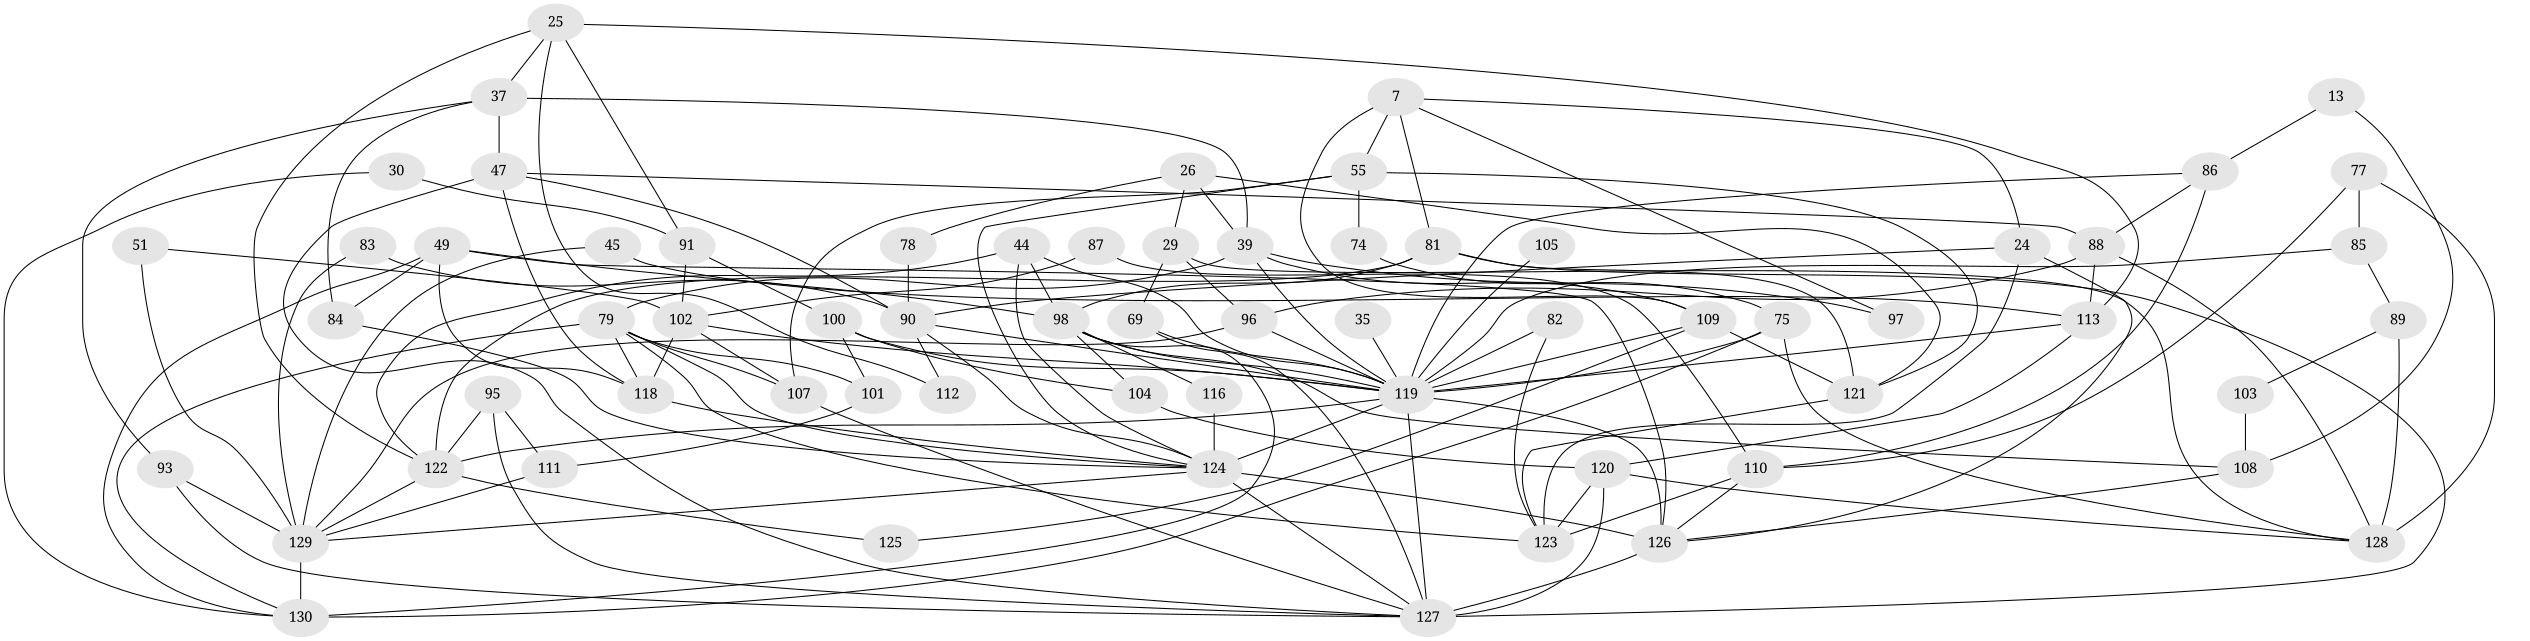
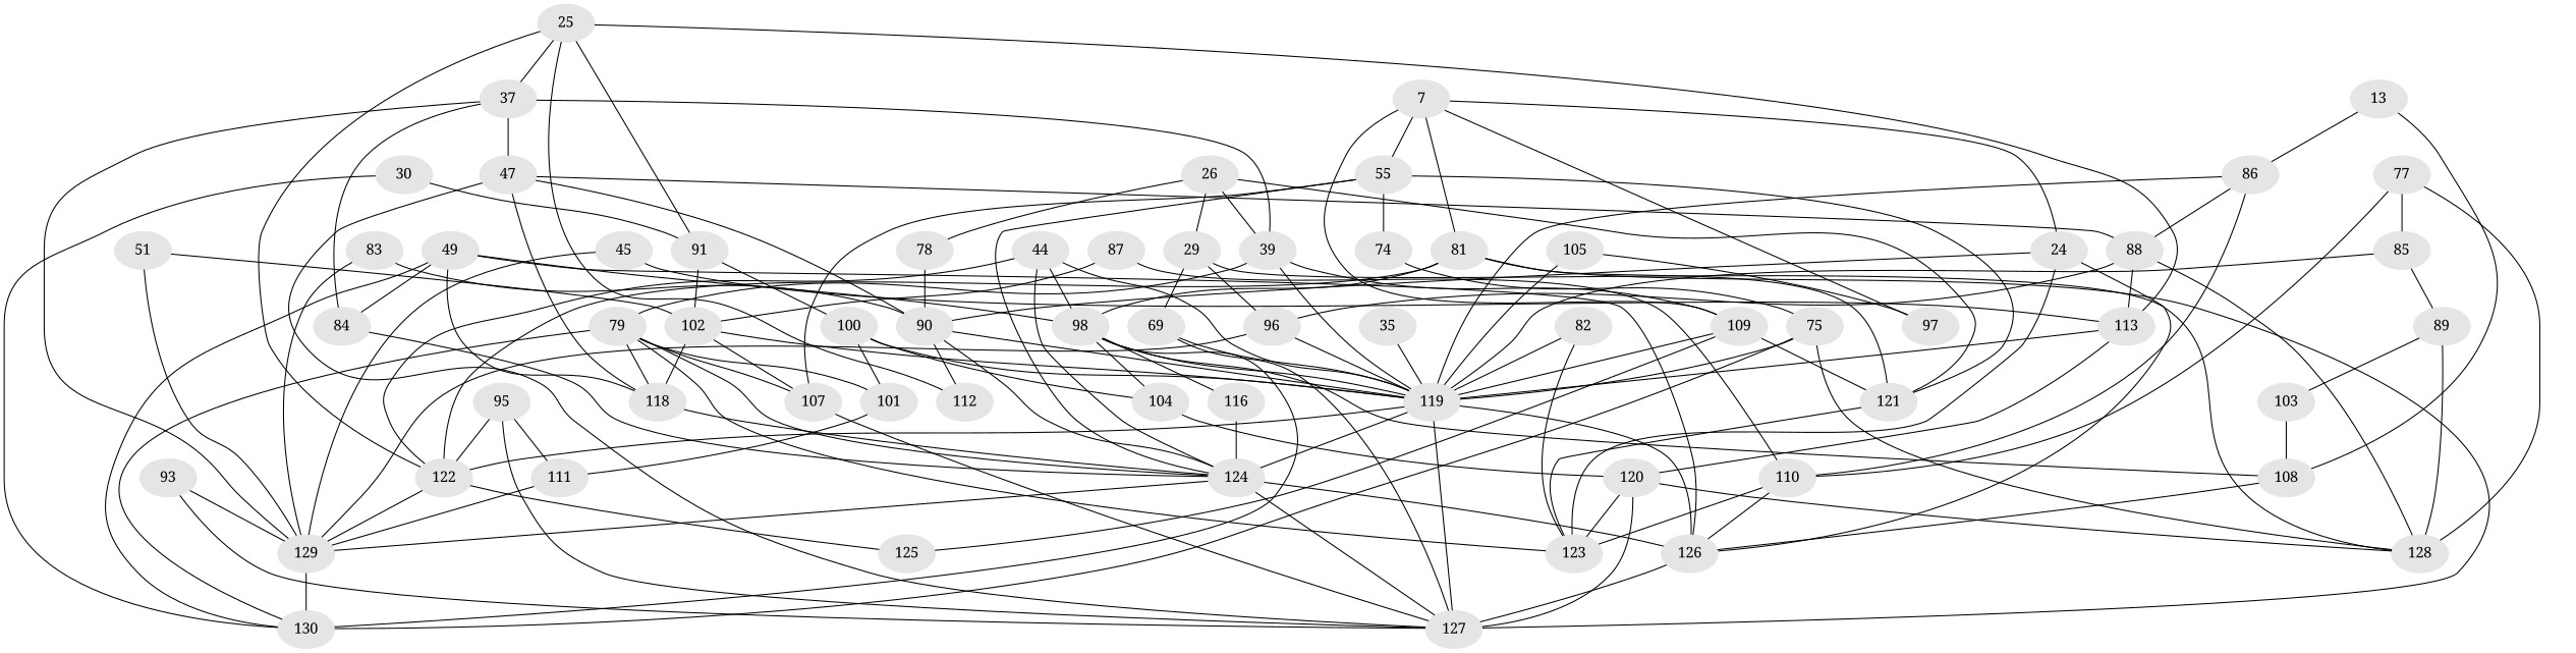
  graph {
    fontname="Noto Serif"
    node [color=gray90 fontname="Noto Serif" style=filled]
    edge [fontname="Noto Serif"]
    24 [super="+23"]
    90 [super="+36"]
    123 [super="+31"]
    126 [super="+117+73"]
    7
    55
    81 [super="+38"]
    97
    109 [super="+63"]
    121 [super="+67"]
    124 [super="+11+114"]
    74
    107 [super="+27"]
    122 [super="+9+106"]
    98 [super="+64+66"]
    127 [super="+4+40+62+50"]
    119 [super="+56+59+80+92"]
    125
    112
    37 [super="+13"]
    39 [super="+19"]
    47
    84
    129 [super="+58+99"]
    25
    91 [super="+53"]
    113 [super="+43"]
    102 [super="+68"]
    100
    120 [super="+5"]
    26
    29
    78
    96 [super="+28"]
    128 [super="+17"]
    69
    79 [super="+60+32"]
    35
    30
    130 [super="+3"]
    86 [super="+52"]
    88 [super="+61"]
    110 [super="+94"]
    n44 [label=13]
    108
    118 [super="+115+42"]
    101
    104
    116
    44
    45
    49 [super="+46+34"]
    51
    75
    77
    85
    89
    111
    82
    83
    103
    87
    93
    95
    105
    24 -- 90
    24 -- 123 [weight=2]
    24 -- 126
    90 -- 124
    90 -- 119 [weight=2]
    90 -- 112
    126 -- 127 [weight=4]
    7 -- 24
    7 -- 55
    7 -- 81
    7 -- 97
    7 -- 109 [weight=2]
    55 -- 121
    55 -- 124
    55 -- 74
    55 -- 107
    81 -- 121 [weight=2]
    81 -- 122
    81 -- 98
    81 -- 127
    109 -- 121
    109 -- 119 [weight=2]
    109 -- 125
    121 -- 123 [weight=2]
    124 -- 126
    124 -- 127 [weight=2]
    124 -- 129
    74 -- 75
    107 -- 127
    122 -- 125
    122 -- 129
    98 -- 119 [weight=8]
    98 -- 130
    98 -- 108
    98 -- 104
    98 -- 116
    119 -- 126 [weight=3]
    119 -- 124 [weight=3]
    119 -- 122 [weight=2]
    119 -- 127 [weight=3]
    37 -- 39 [weight=2]
    37 -- 47
    37 -- 84
-   37 -- 93
-   39 -- 97
+   37 -- 129
+   105 -- 97
    39 -- 109
    39 -- 119
    39 -- 79
    47 -- 90
    47 -- 127
    47 -- 88 [weight=2]
    47 -- 118
    84 -- 124
    129 -- 130 [weight=3]
    25 -- 122
    25 -- 112
    25 -- 37
    25 -- 91
    25 -- 113
    91 -- 102 [weight=2]
    91 -- 100
    113 -- 119
    113 -- 120
    102 -- 107
    102 -- 119
    102 -- 118
    100 -- 119
    100 -- 101
    100 -- 104
    120 -- 123
    120 -- 127
    120 -- 128
    26 -- 121
    26 -- 39 [weight=2]
    26 -- 29
    26 -- 78
    29 -- 96
    29 -- 128
    29 -- 69
    78 -- 90
    96 -- 119 [weight=2]
    96 -- 129
    69 -- 127
    69 -- 119
    79 -- 123
    79 -- 124 [weight=2]
    79 -- 107
    79 -- 130 [weight=2]
    79 -- 118 [weight=2]
    79 -- 101
    35 -- 119
    30 -- 91
    30 -- 130
    86 -- 119 [weight=2]
    86 -- 88
    86 -- 110
    88 -- 113
    88 -- 96
    88 -- 128
    110 -- 123 [weight=2]
    110 -- 126 [weight=2]
    n44 -- 86
    n44 -- 108
    108 -- 126
    118 -- 124 [weight=2]
    101 -- 111
    104 -- 120
    116 -- 124
    44 -- 124
    44 -- 122 [weight=2]
    44 -- 98
    44 -- 119
    45 -- 129
    45 -- 113
    49 -- 126
    49 -- 98
    49 -- 84
    49 -- 130
    49 -- 118 [weight=3]
    51 -- 129
    51 -- 102
    75 -- 119
    75 -- 128
    75 -- 130
    77 -- 128 [weight=2]
    77 -- 110 [weight=2]
    77 -- 85
    85 -- 119
    85 -- 89
    89 -- 128
    89 -- 103
    111 -- 129
    82 -- 123
    82 -- 119
    83 -- 90
    83 -- 129
    103 -- 108
    87 -- 102 [weight=2]
    87 -- 110
    93 -- 127
    93 -- 129
    95 -- 122
    95 -- 127
    95 -- 111
    105 -- 119 [weight=2]
  }
